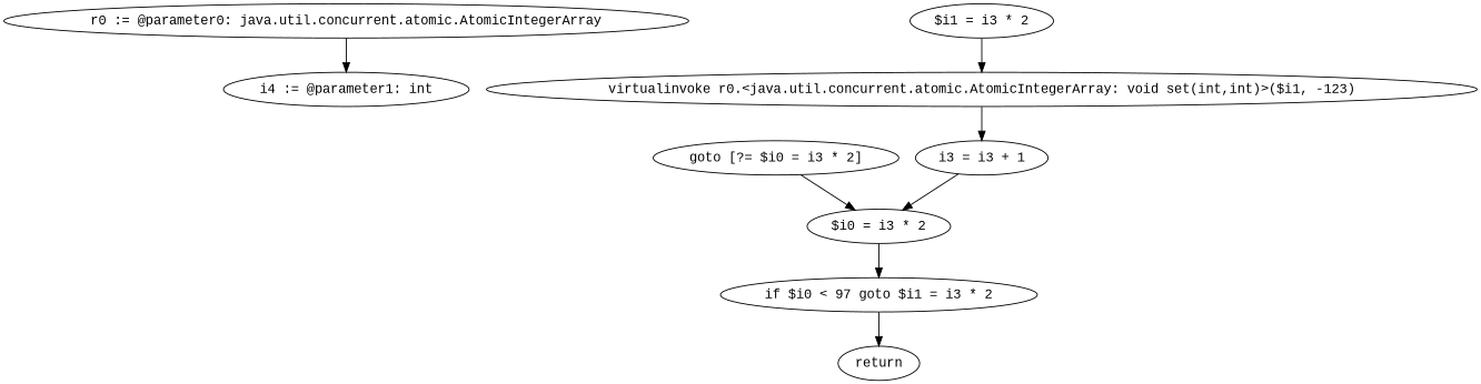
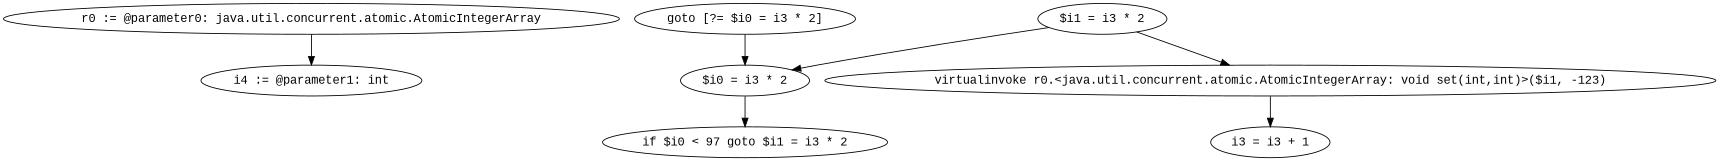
  digraph {
    fontname="Liberation Mono"
    node [fontname="Liberation Mono"]
    edge [fontname="Liberation Mono"]
    n1 [label="i4 := @parameter1: int"]
    "r0 := @parameter0: java.util.concurrent.atomic.AtomicIntegerArray"
    "goto [?= $i0 = i3 * 2]"
    "$i0 = i3 * 2"
    "if $i0 < 97 goto $i1 = i3 * 2"
    "$i1 = i3 * 2"
    "virtualinvoke r0.<java.util.concurrent.atomic.AtomicIntegerArray: void set(int,int)>($i1, -123)"
    "i3 = i3 + 1"
-   return
    "r0 := @parameter0: java.util.concurrent.atomic.AtomicIntegerArray" -> n1
    "goto [?= $i0 = i3 * 2]" -> "$i0 = i3 * 2"
    "$i0 = i3 * 2" -> "if $i0 < 97 goto $i1 = i3 * 2"
-   "if $i0 < 97 goto $i1 = i3 * 2" -> return
    "$i1 = i3 * 2" -> "virtualinvoke r0.<java.util.concurrent.atomic.AtomicIntegerArray: void set(int,int)>($i1, -123)"
    "virtualinvoke r0.<java.util.concurrent.atomic.AtomicIntegerArray: void set(int,int)>($i1, -123)" -> "i3 = i3 + 1"
-   "i3 = i3 + 1" -> "$i0 = i3 * 2"
+   "$i1 = i3 * 2" -> "$i0 = i3 * 2"
  }
